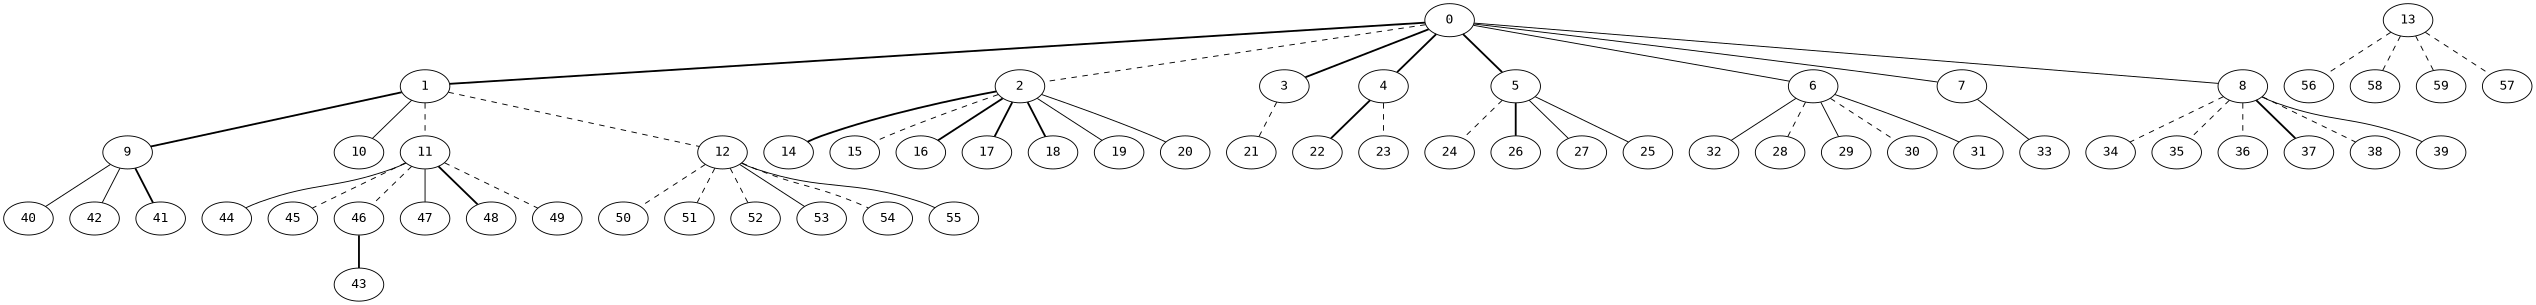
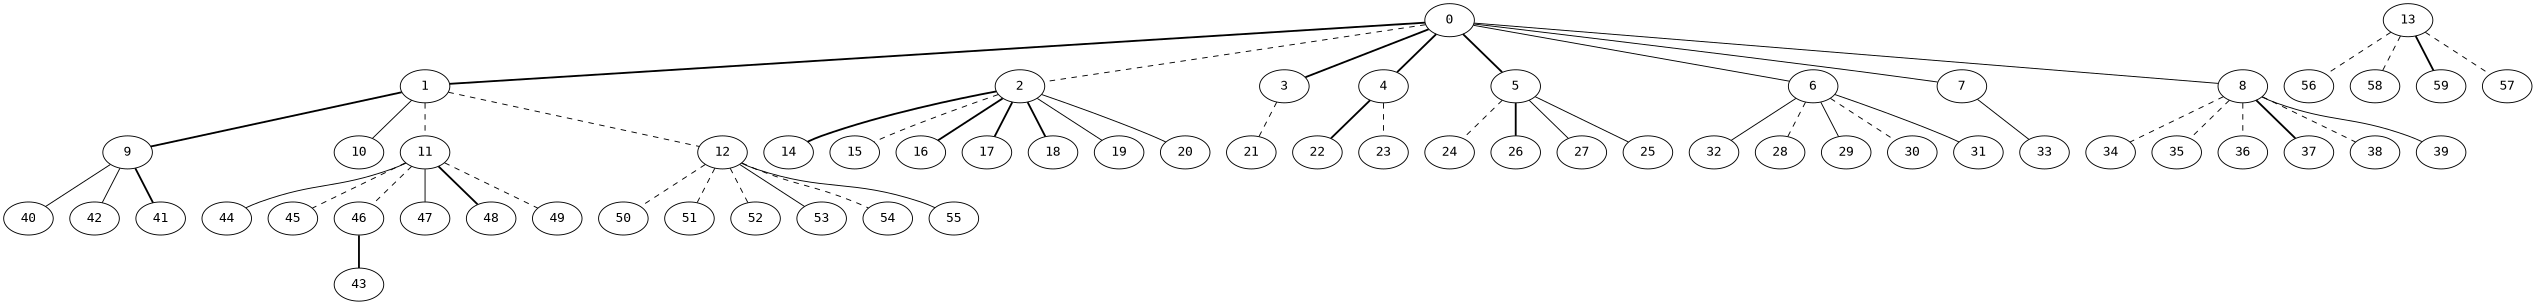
  graph {
    fontname="DejaVu Sans Mono"
    node [fontname="DejaVu Sans Mono"]
    edge [fontname="DejaVu Sans Mono" style=dashed]
    0
    1
    2
    3
    4
    5
    6
    7
    8
    9
    10
    11
    12
    14
    15
    16
    17
    18
    19
    20
    21
    22
    23
    24
    26
    27
    25
    32
    28
    29
    30
    31
    33
    34
    35
    36
    37
    38
    39
    40
    42
    41
    44
    45
    46
    47
    48
    49
    50
    51
    52
    53
    54
    55
    13
    56
    58
    59
    57
    43
    0 -- 1 [style=bold]
    0 -- 2
    0 -- 3 [style=bold]
    0 -- 4 [style=bold]
    0 -- 5 [style=bold]
    0 -- 6 [style=solid]
    0 -- 7 [style=solid]
    0 -- 8 [style=solid]
    1 -- 9 [style=bold]
    1 -- 10 [style=solid]
    1 -- 11
    1 -- 12
    2 -- 14 [style=bold]
    2 -- 15
    2 -- 16 [style=bold]
    2 -- 17 [style=bold]
    2 -- 18 [style=bold]
    2 -- 19 [style=solid]
    2 -- 20 [style=solid]
    3 -- 21
    4 -- 22 [style=bold]
    4 -- 23
    5 -- 24
    5 -- 26 [style=bold]
    5 -- 27 [style=solid]
    5 -- 25 [style=solid]
    6 -- 32 [style=solid]
    6 -- 28
    6 -- 29 [style=solid]
    6 -- 30
    6 -- 31 [style=solid]
    7 -- 33 [style=solid]
    8 -- 34
    8 -- 35
    8 -- 36
    8 -- 37 [style=bold]
    8 -- 38
    8 -- 39 [style=solid]
    9 -- 40 [style=solid]
    9 -- 42 [style=solid]
    9 -- 41 [style=bold]
    11 -- 44 [style=solid]
    11 -- 45
    11 -- 46
    11 -- 47 [style=solid]
    11 -- 48 [style=bold]
    11 -- 49
    12 -- 50
    12 -- 51
    12 -- 52
    12 -- 53 [style=solid]
    12 -- 54
    12 -- 55 [style=solid]
    46 -- 43 [style=bold]
    13 -- 56
    13 -- 58
-   13 -- 59
+   13 -- 59 [style=bold]
    13 -- 57
  }
